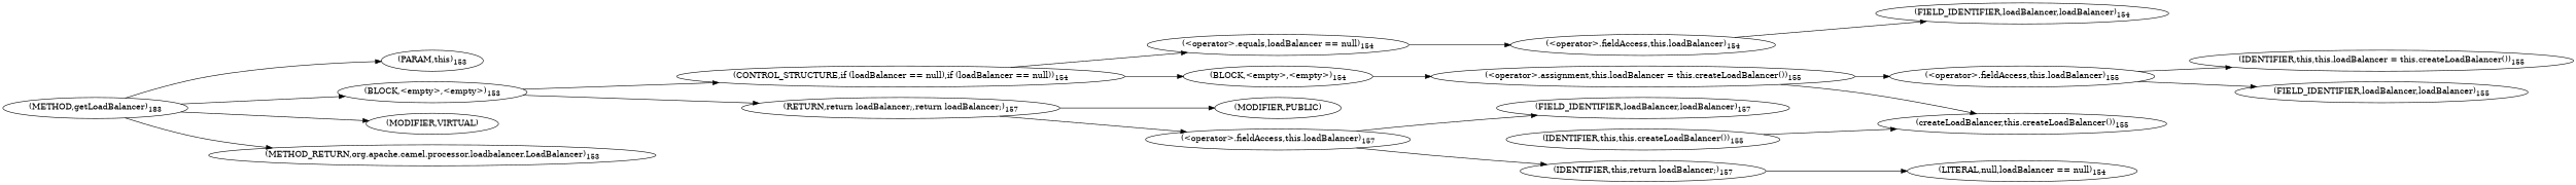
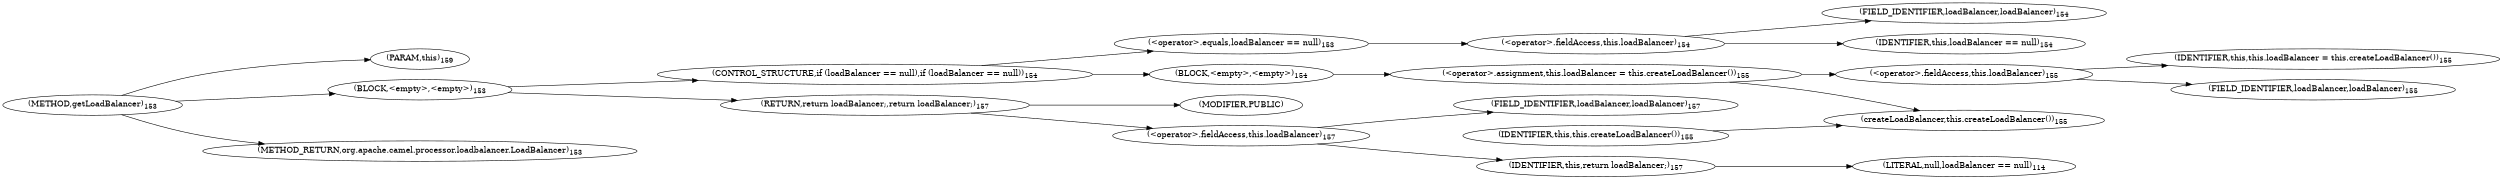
  digraph {
    rankdir=LR
-   n1 [label=<(METHOD,getLoadBalancer)<SUB>183</SUB>>]
-   n2 [label=<(PARAM,this)<SUB>153</SUB>>]
+   n1 [label=<(METHOD,getLoadBalancer)<SUB>153</SUB>>]
+   n2 [label=<(PARAM,this)<SUB>159</SUB>>]
    n3 [label=<(BLOCK,&lt;empty&gt;,&lt;empty&gt;)<SUB>153</SUB>>]
-   n4 [label=<(MODIFIER,VIRTUAL)>]
    n5 [label=<(METHOD_RETURN,org.apache.camel.processor.loadbalancer.LoadBalancer)<SUB>153</SUB>>]
    n6 [label=<(CONTROL_STRUCTURE,if (loadBalancer == null),if (loadBalancer == null))<SUB>154</SUB>>]
    n7 [label=<(RETURN,return loadBalancer;,return loadBalancer;)<SUB>157</SUB>>]
    n8 [label=<(MODIFIER,PUBLIC)>]
-   n9 [label=<(&lt;operator&gt;.equals,loadBalancer == null)<SUB>154</SUB>>]
+   n9 [label=<(&lt;operator&gt;.equals,loadBalancer == null)<SUB>153</SUB>>]
    n10 [label=<(BLOCK,&lt;empty&gt;,&lt;empty&gt;)<SUB>154</SUB>>]
    n11 [label=<(&lt;operator&gt;.fieldAccess,this.loadBalancer)<SUB>157</SUB>>]
    n12 [label=<(&lt;operator&gt;.fieldAccess,this.loadBalancer)<SUB>154</SUB>>]
    n13 [label=<(&lt;operator&gt;.assignment,this.loadBalancer = this.createLoadBalancer())<SUB>155</SUB>>]
+   n14 [label=<(IDENTIFIER,this,loadBalancer == null)<SUB>154</SUB>>]
    n15 [label=<(FIELD_IDENTIFIER,loadBalancer,loadBalancer)<SUB>154</SUB>>]
-   n16 [label=<(LITERAL,null,loadBalancer == null)<SUB>154</SUB>>]
+   n16 [label=<(LITERAL,null,loadBalancer == null)<SUB>114</SUB>>]
    n17 [label=<(&lt;operator&gt;.fieldAccess,this.loadBalancer)<SUB>155</SUB>>]
    n18 [label=<(createLoadBalancer,this.createLoadBalancer())<SUB>155</SUB>>]
    n19 [label=<(IDENTIFIER,this,this.loadBalancer = this.createLoadBalancer())<SUB>155</SUB>>]
    n20 [label=<(FIELD_IDENTIFIER,loadBalancer,loadBalancer)<SUB>155</SUB>>]
    n21 [label=<(IDENTIFIER,this,this.createLoadBalancer())<SUB>155</SUB>>]
    n22 [label=<(IDENTIFIER,this,return loadBalancer;)<SUB>157</SUB>>]
    n23 [label=<(FIELD_IDENTIFIER,loadBalancer,loadBalancer)<SUB>157</SUB>>]
    n1 -> n2
    n1 -> n3
-   n1 -> n4
    n1 -> n5
    n3 -> n6
    n3 -> n7
    n6 -> n9
    n6 -> n10
    n7 -> n8
    n7 -> n11
    n9 -> n12
    n10 -> n13
    n11 -> n22
    n11 -> n23
+   n12 -> n14
    n12 -> n15
    n13 -> n17
    n13 -> n18
    n17 -> n19
    n17 -> n20
    n21 -> n18
    n22 -> n16
  }
